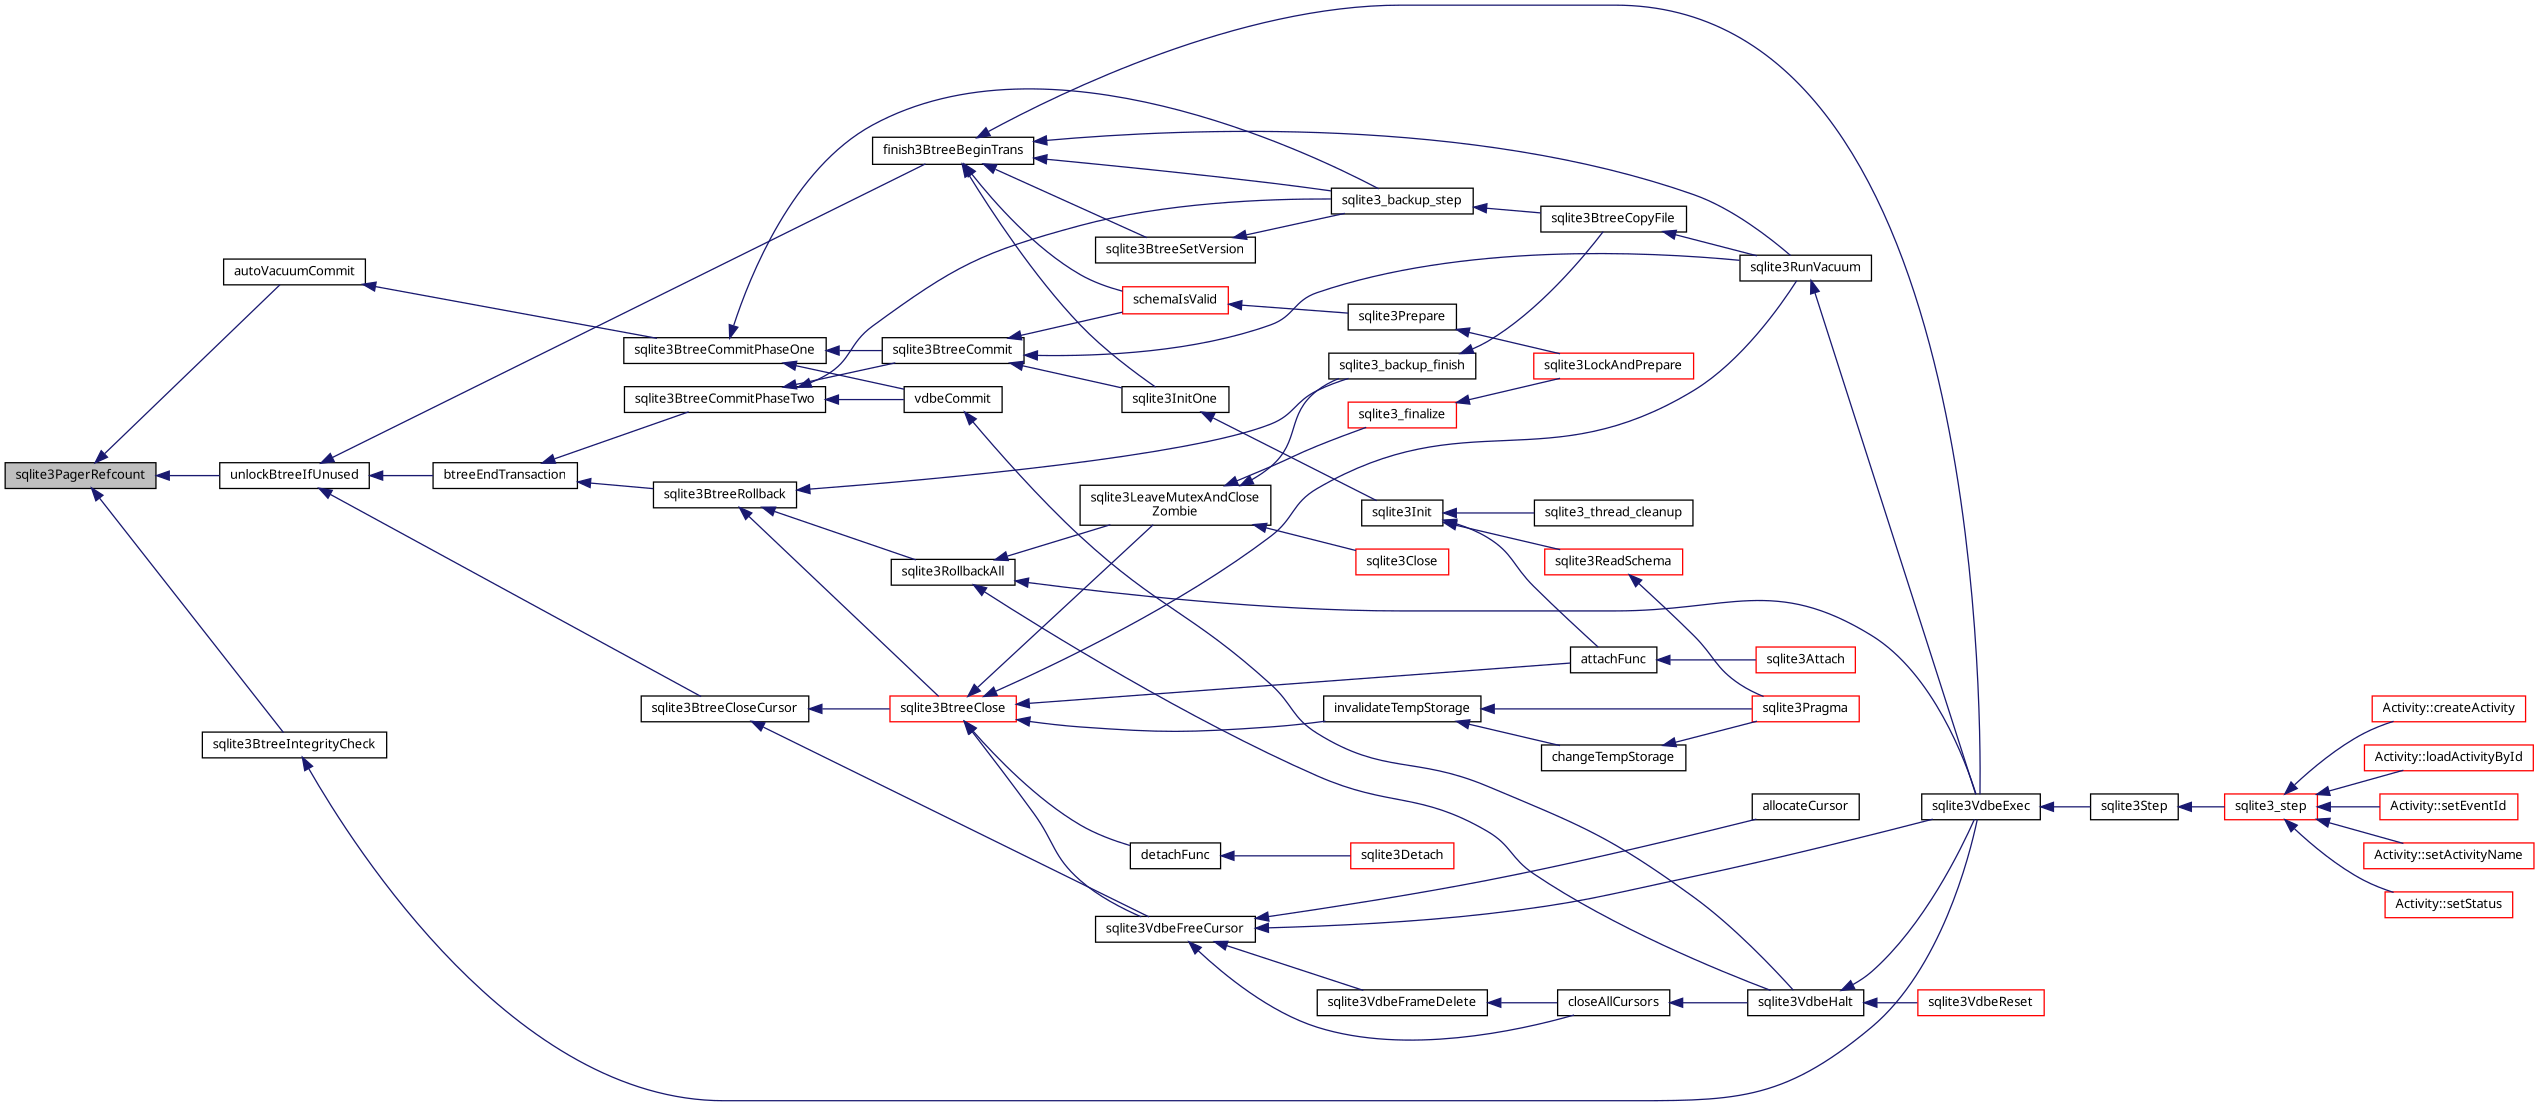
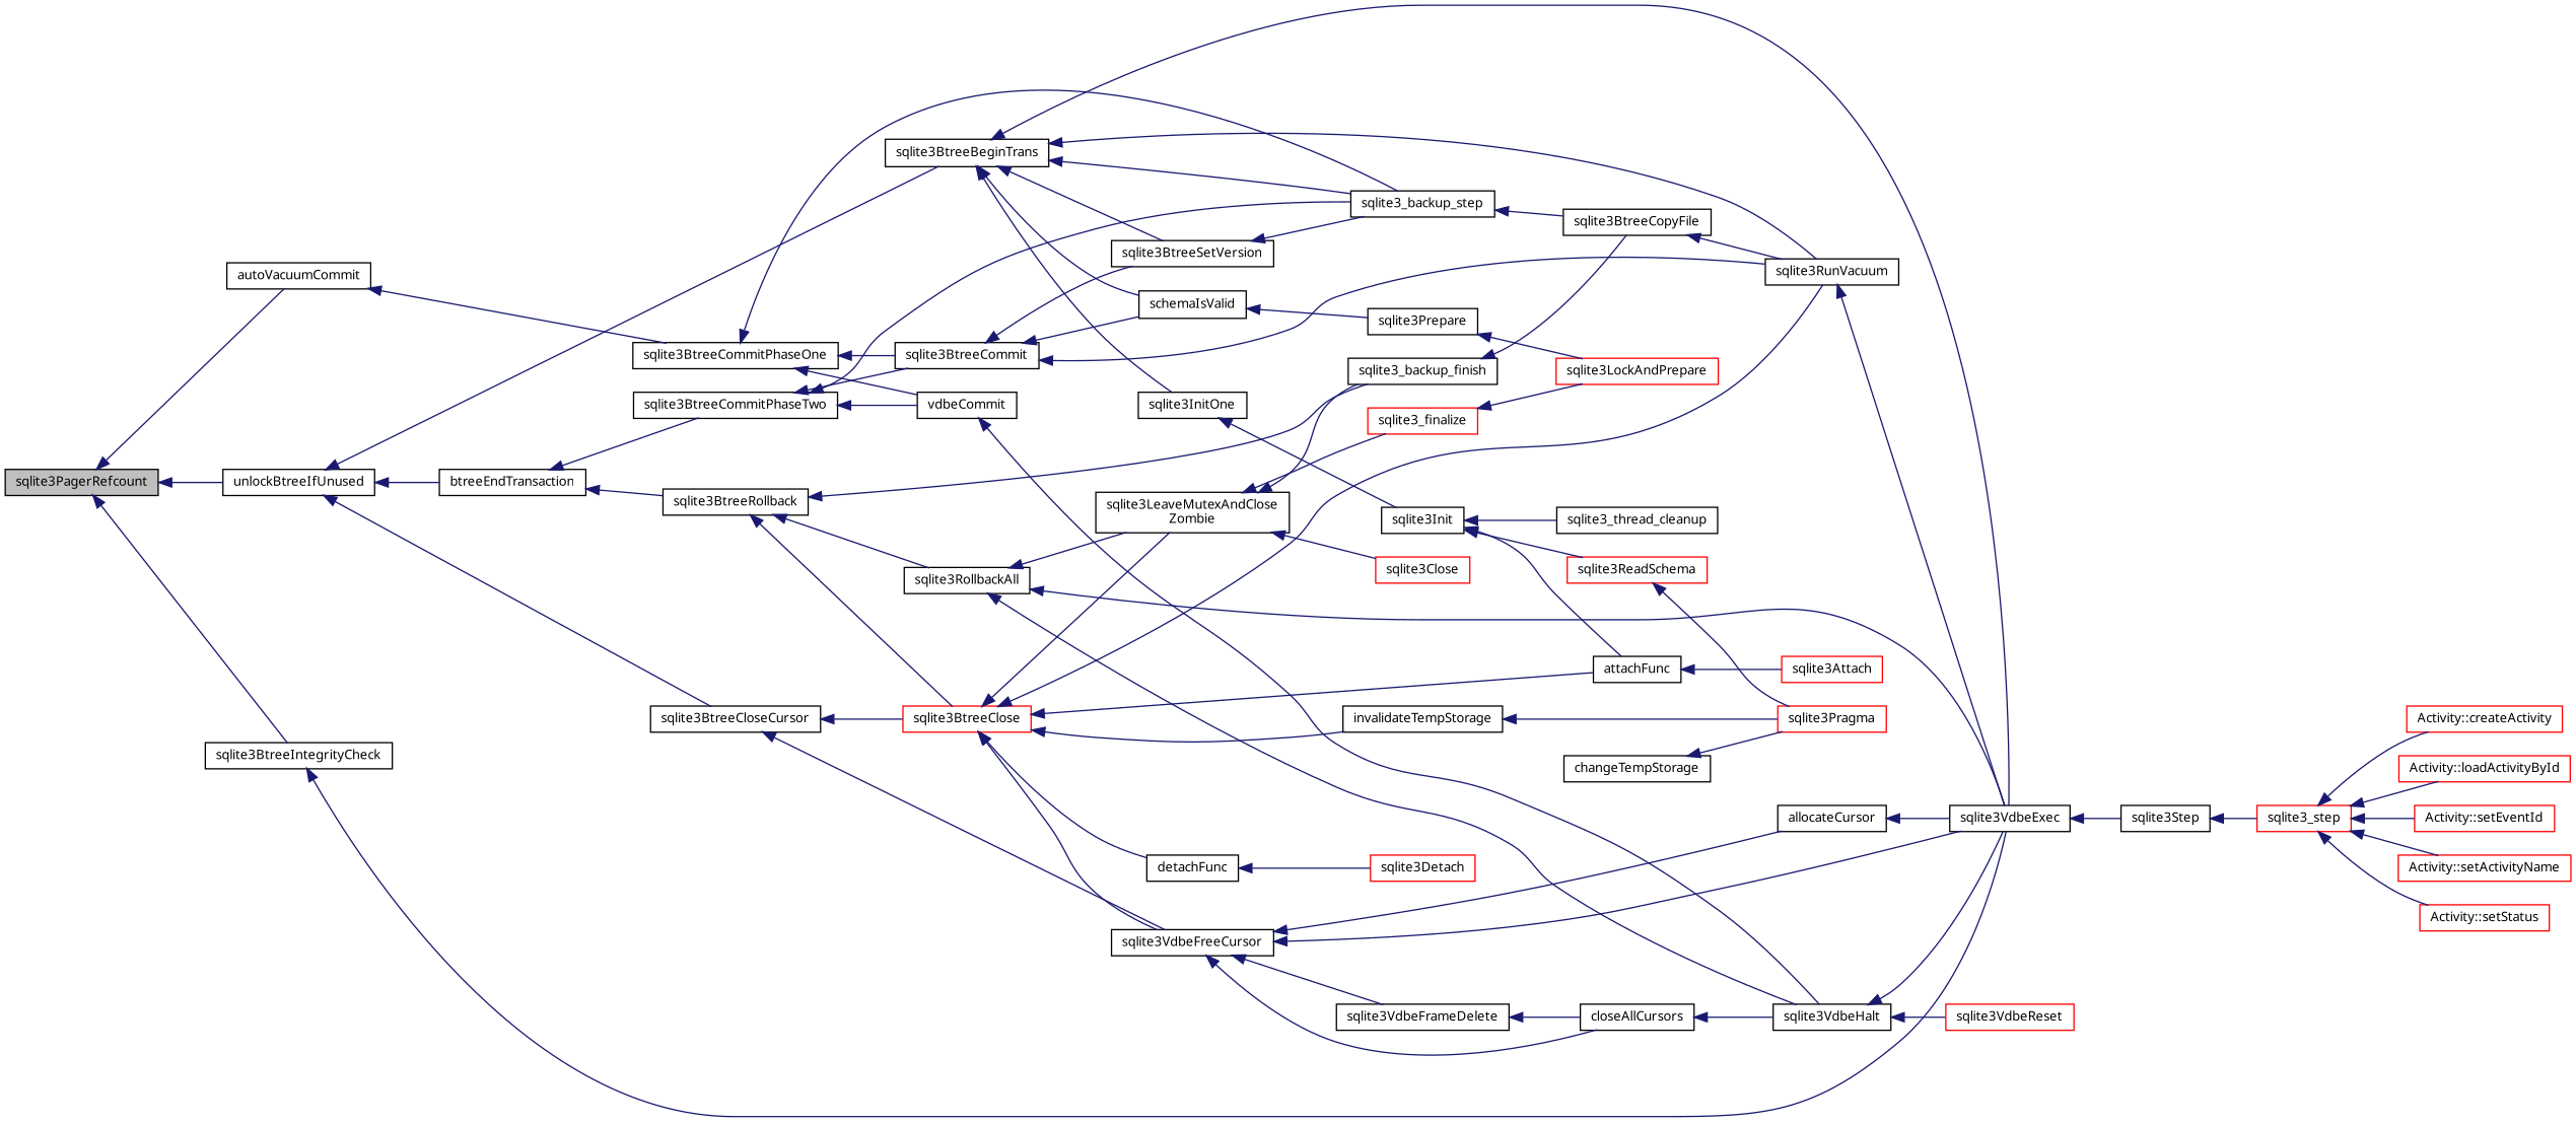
  digraph {
    fontname="Noto Sans"
    rankdir=LR
    node [color=black fillcolor=white fontname="Noto Sans" fontsize=10 shape=record style=filled]
    edge [color=midnightblue dir=back fontname="Noto Sans" fontsize=10 labelfontname=FreeSans labelfontsize=10 style=solid]
    n1 [fillcolor=grey75 fontcolor=black height=0.2 label=sqlite3PagerRefcount width=0.4]
    n2 [height=0.2 label=unlockBtreeIfUnused width=0.4]
    n3 [height=0.2 label=autoVacuumCommit width=0.4]
    n4 [height=0.2 label=sqlite3BtreeIntegrityCheck width=0.4]
-   n5 [height=0.2 label=finish3BtreeBeginTrans width=0.4]
+   n5 [height=0.2 label=sqlite3BtreeBeginTrans width=0.4]
    n6 [height=0.2 label=btreeEndTransaction width=0.4]
    n7 [height=0.2 label=sqlite3BtreeCloseCursor width=0.4]
    n8 [height=0.2 label=sqlite3BtreeCommitPhaseOne width=0.4]
    n9 [height=0.2 label=sqlite3VdbeExec width=0.4]
    n10 [height=0.2 label=sqlite3BtreeSetVersion width=0.4]
    n11 [height=0.2 label=sqlite3_backup_step width=0.4]
    n12 [height=0.2 label=sqlite3RunVacuum width=0.4]
    n13 [height=0.2 label=sqlite3InitOne width=0.4]
-   n14 [color=red height=0.2 label=schemaIsValid width=0.4]
+   n14 [height=0.2 label=schemaIsValid width=0.4]
    n15 [height=0.2 label=sqlite3BtreeCommitPhaseTwo width=0.4]
    n16 [height=0.2 label=sqlite3BtreeRollback width=0.4]
    n17 [color=red height=0.2 label=sqlite3BtreeClose width=0.4]
    n18 [height=0.2 label=sqlite3VdbeFreeCursor width=0.4]
    n19 [height=0.2 label=sqlite3BtreeCopyFile width=0.4]
    n20 [height=0.2 label=sqlite3Step width=0.4]
    n21 [height=0.2 label=sqlite3Init width=0.4]
    n22 [height=0.2 label=sqlite3Prepare width=0.4]
    n23 [color=red height=0.2 label=sqlite3_step width=0.4]
    n24 [color=red height=0.2 label="Activity::createActivity" width=0.4]
    n25 [color=red height=0.2 label="Activity::loadActivityById" width=0.4]
    n26 [color=red height=0.2 label="Activity::setEventId" width=0.4]
    n27 [color=red height=0.2 label="Activity::setActivityName" width=0.4]
    n28 [color=red height=0.2 label="Activity::setStatus" width=0.4]
    n29 [height=0.2 label=attachFunc width=0.4]
    n30 [color=red height=0.2 label=sqlite3ReadSchema width=0.4]
    n31 [height=0.2 label=sqlite3_thread_cleanup width=0.4]
    n32 [color=red height=0.2 label=sqlite3Attach width=0.4]
    n33 [color=red height=0.2 label=sqlite3Pragma width=0.4]
    n34 [color=red height=0.2 label=sqlite3LockAndPrepare width=0.4]
    n35 [height=0.2 label=sqlite3BtreeCommit width=0.4]
    n36 [height=0.2 label=vdbeCommit width=0.4]
    n37 [height=0.2 label=sqlite3_backup_finish width=0.4]
    n38 [height=0.2 label=sqlite3RollbackAll width=0.4]
    n39 [height=0.2 label=sqlite3VdbeHalt width=0.4]
    n40 [color=red height=0.2 label=sqlite3VdbeReset width=0.4]
    n41 [height=0.2 label=detachFunc width=0.4]
    n42 [height=0.2 label=invalidateTempStorage width=0.4]
    n43 [height=0.2 label="sqlite3LeaveMutexAndClose\lZombie" width=0.4]
    n44 [height=0.2 label=sqlite3VdbeFrameDelete width=0.4]
    n45 [height=0.2 label=closeAllCursors width=0.4]
    n46 [height=0.2 label=allocateCursor width=0.4]
    n47 [color=red height=0.2 label=sqlite3Detach width=0.4]
    n48 [height=0.2 label=changeTempStorage width=0.4]
    n49 [color=red height=0.2 label=sqlite3_finalize width=0.4]
    n50 [color=red height=0.2 label=sqlite3Close width=0.4]
    n1 -> n2
    n1 -> n3
    n1 -> n4
    n2 -> n5
    n2 -> n6
    n2 -> n7
    n3 -> n8
    n4 -> n9
    n5 -> n9
    n5 -> n10
    n5 -> n11
    n5 -> n12
    n5 -> n13
    n5 -> n14
    n6 -> n15
    n6 -> n16
    n7 -> n17
    n7 -> n18
    n8 -> n11
    n8 -> n35
    n8 -> n36
    n9 -> n20
    n10 -> n11
    n11 -> n19
    n12 -> n9
    n13 -> n21
    n14 -> n22
    n15 -> n11
    n15 -> n35
    n15 -> n36
    n16 -> n17
    n16 -> n37
    n16 -> n38
    n17 -> n12
    n17 -> n18
    n17 -> n29
    n17 -> n41
    n17 -> n42
    n17 -> n43
    n18 -> n9
    n18 -> n44
    n18 -> n45
    n18 -> n46
    n19 -> n12
    n20 -> n23
    n21 -> n29
    n21 -> n30
    n21 -> n31
    n22 -> n34
    n23 -> n24
    n23 -> n25
    n23 -> n26
    n23 -> n27
    n23 -> n28
    n29 -> n32
    n30 -> n33
    n35 -> n12
-   n35 -> n13
+   n35 -> n10
    n35 -> n14
    n36 -> n39
    n37 -> n19
    n38 -> n9
    n38 -> n39
    n38 -> n43
    n39 -> n9
    n39 -> n40
    n41 -> n47
    n42 -> n33
-   n42 -> n48
    n43 -> n37
    n43 -> n49
    n43 -> n50
    n44 -> n45
    n45 -> n39
+   n46 -> n9
    n48 -> n33
    n49 -> n34
  }
